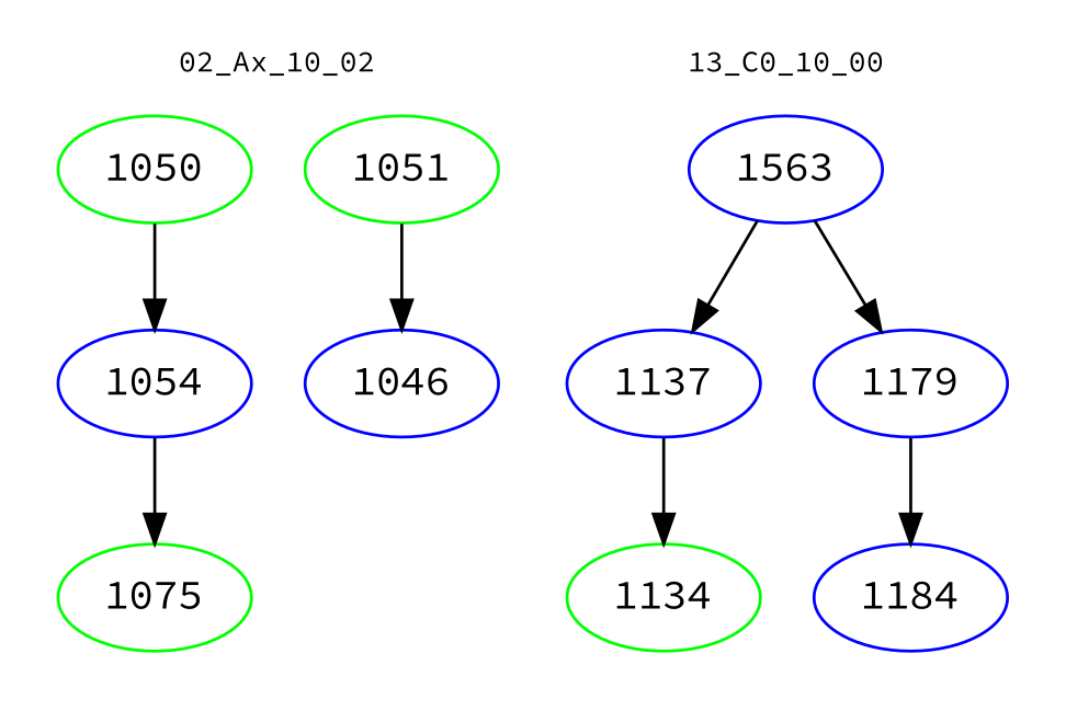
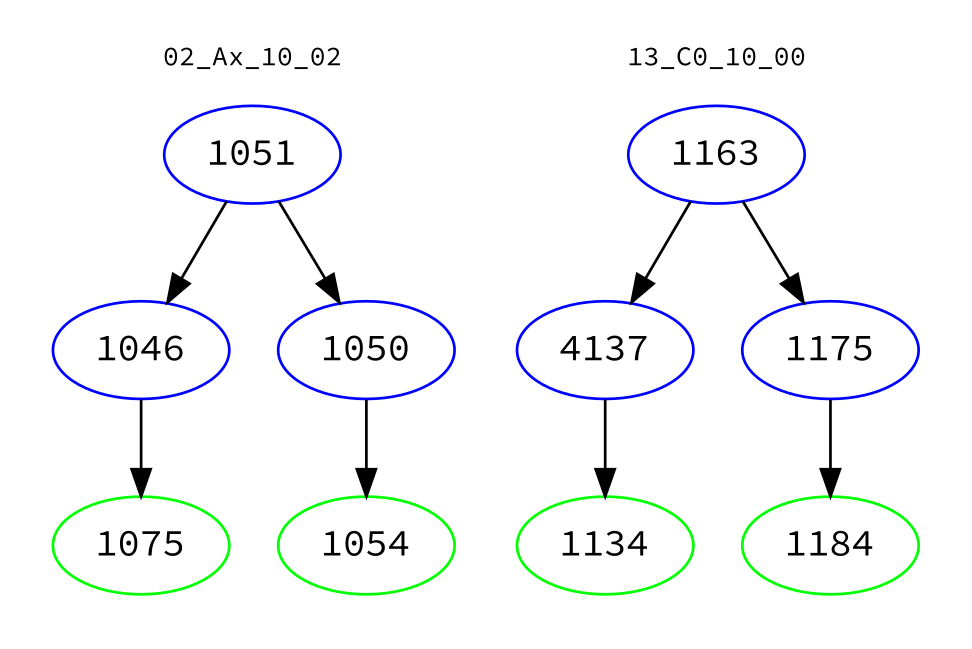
  digraph {
    fontname="Source Code Pro"
    node [color=blue fontname="Source Code Pro"]
    edge [color=black fontname="Source Code Pro"]
-   n1 [color=green label=1051]
+   n1 [label=1051]
    n2 [label=1046]
-   n3 [color=green label=1050]
+   n3 [label=1050]
    n4 [color=green label=1075]
-   n5 [label=1054]
-   n6 [label=1563]
-   n7 [label=1137]
-   n8 [label=1179]
+   n5 [color=green label=1054]
+   n6 [label=1163]
+   n7 [label=4137]
+   n8 [label=1175]
    n9 [color=green label=1134]
-   n10 [label=1184]
+   n10 [color=green label=1184]
    subgraph cluster_1 {
      color=white
      fontsize=10
      label="02_Ax_10_02"
      n1
      n2
      n3
      n4
      n5
    }
    subgraph cluster_2 {
      color=white
      fontsize=10
      label="13_C0_10_00"
      n6
      n7
      n8
      n9
      n10
    }
    n1 -> n2
-   n5 -> n4
+   n1 -> n3
+   n2 -> n4
    n3 -> n5
    n6 -> n7
    n6 -> n8
    n7 -> n9
    n8 -> n10
  }
